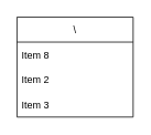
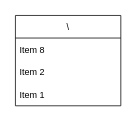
  <mxCell id="0" />
  <mxCell id="1" parent="0" />
  <mxCell id="2" value="\" style="swimlane;fontStyle=0;childLayout=stackLayout;horizontal=1;startSize=30;horizontalStack=0;resizeParent=1;resizeParentMax=0;resizeLast=0;collapsible=1;marginBottom=0;" vertex="1" parent="1"><mxGeometry x="20" y="20" width="140" height="120" as="geometry" /></mxCell>
  <mxCell id="3" value="Item 8" style="text;strokeColor=none;fillColor=none;align=left;verticalAlign=middle;spacingLeft=4;spacingRight=4;overflow=hidden;points=[[0,0.5],[1,0.5]];portConstraint=eastwest;rotatable=0;" vertex="1" parent="2"><mxGeometry y="30" width="140" height="30" as="geometry" /></mxCell>
  <mxCell id="4" value="Item 2" style="text;strokeColor=none;fillColor=none;align=left;verticalAlign=middle;spacingLeft=4;spacingRight=4;overflow=hidden;points=[[0,0.5],[1,0.5]];portConstraint=eastwest;rotatable=0;" vertex="1" parent="2"><mxGeometry y="60" width="140" height="30" as="geometry" /></mxCell>
- <mxCell id="5" value="Item 3" style="text;strokeColor=none;fillColor=none;align=left;verticalAlign=middle;spacingLeft=4;spacingRight=4;overflow=hidden;points=[[0,0.5],[1,0.5]];portConstraint=eastwest;rotatable=0;" vertex="1" parent="2"><mxGeometry y="90" width="140" height="30" as="geometry" /></mxCell>
+ <mxCell id="5" value="Item 1" style="text;strokeColor=none;fillColor=none;align=left;verticalAlign=middle;spacingLeft=4;spacingRight=4;overflow=hidden;points=[[0,0.5],[1,0.5]];portConstraint=eastwest;rotatable=0;" vertex="1" parent="2"><mxGeometry y="90" width="140" height="30" as="geometry" /></mxCell>
